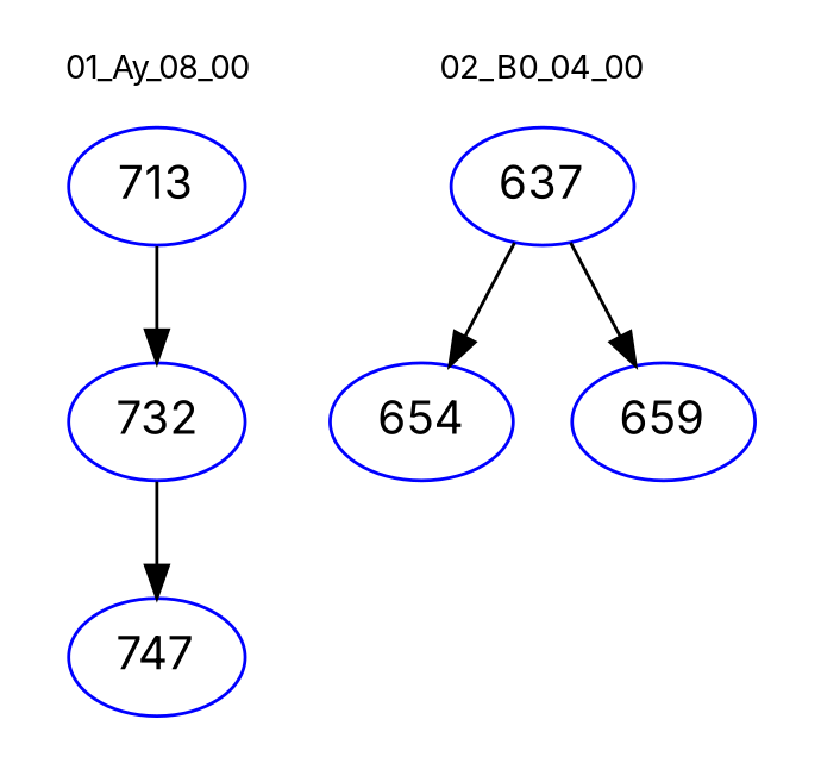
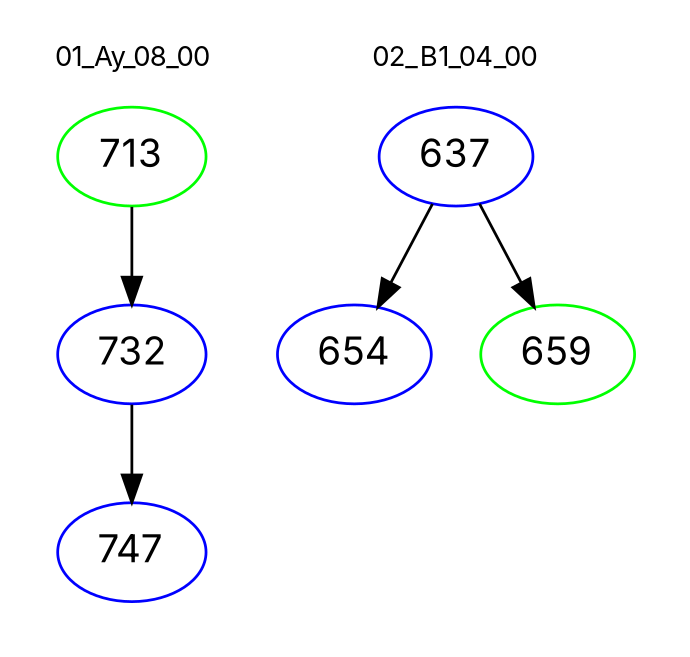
  digraph {
    fontname=Inter
    node [color=blue fontname=Inter]
    edge [color=black fontname=Inter]
    n1 [label=732]
-   n2 [label=713]
+   n2 [color=green label=713]
    n3 [label=747]
    n4 [label=637]
    n5 [label=654]
-   n6 [label=659]
+   n6 [color=green label=659]
    subgraph cluster_1 {
      color=white
      fontsize=10
      label="01_Ay_08_00"
      n1
      n2
      n3
    }
    subgraph cluster_2 {
      color=white
      fontsize=10
-     label="02_B0_04_00"
+     label="02_B1_04_00"
      n4
      n5
      n6
    }
    n1 -> n3
    n2 -> n1
    n4 -> n5
    n4 -> n6
  }
